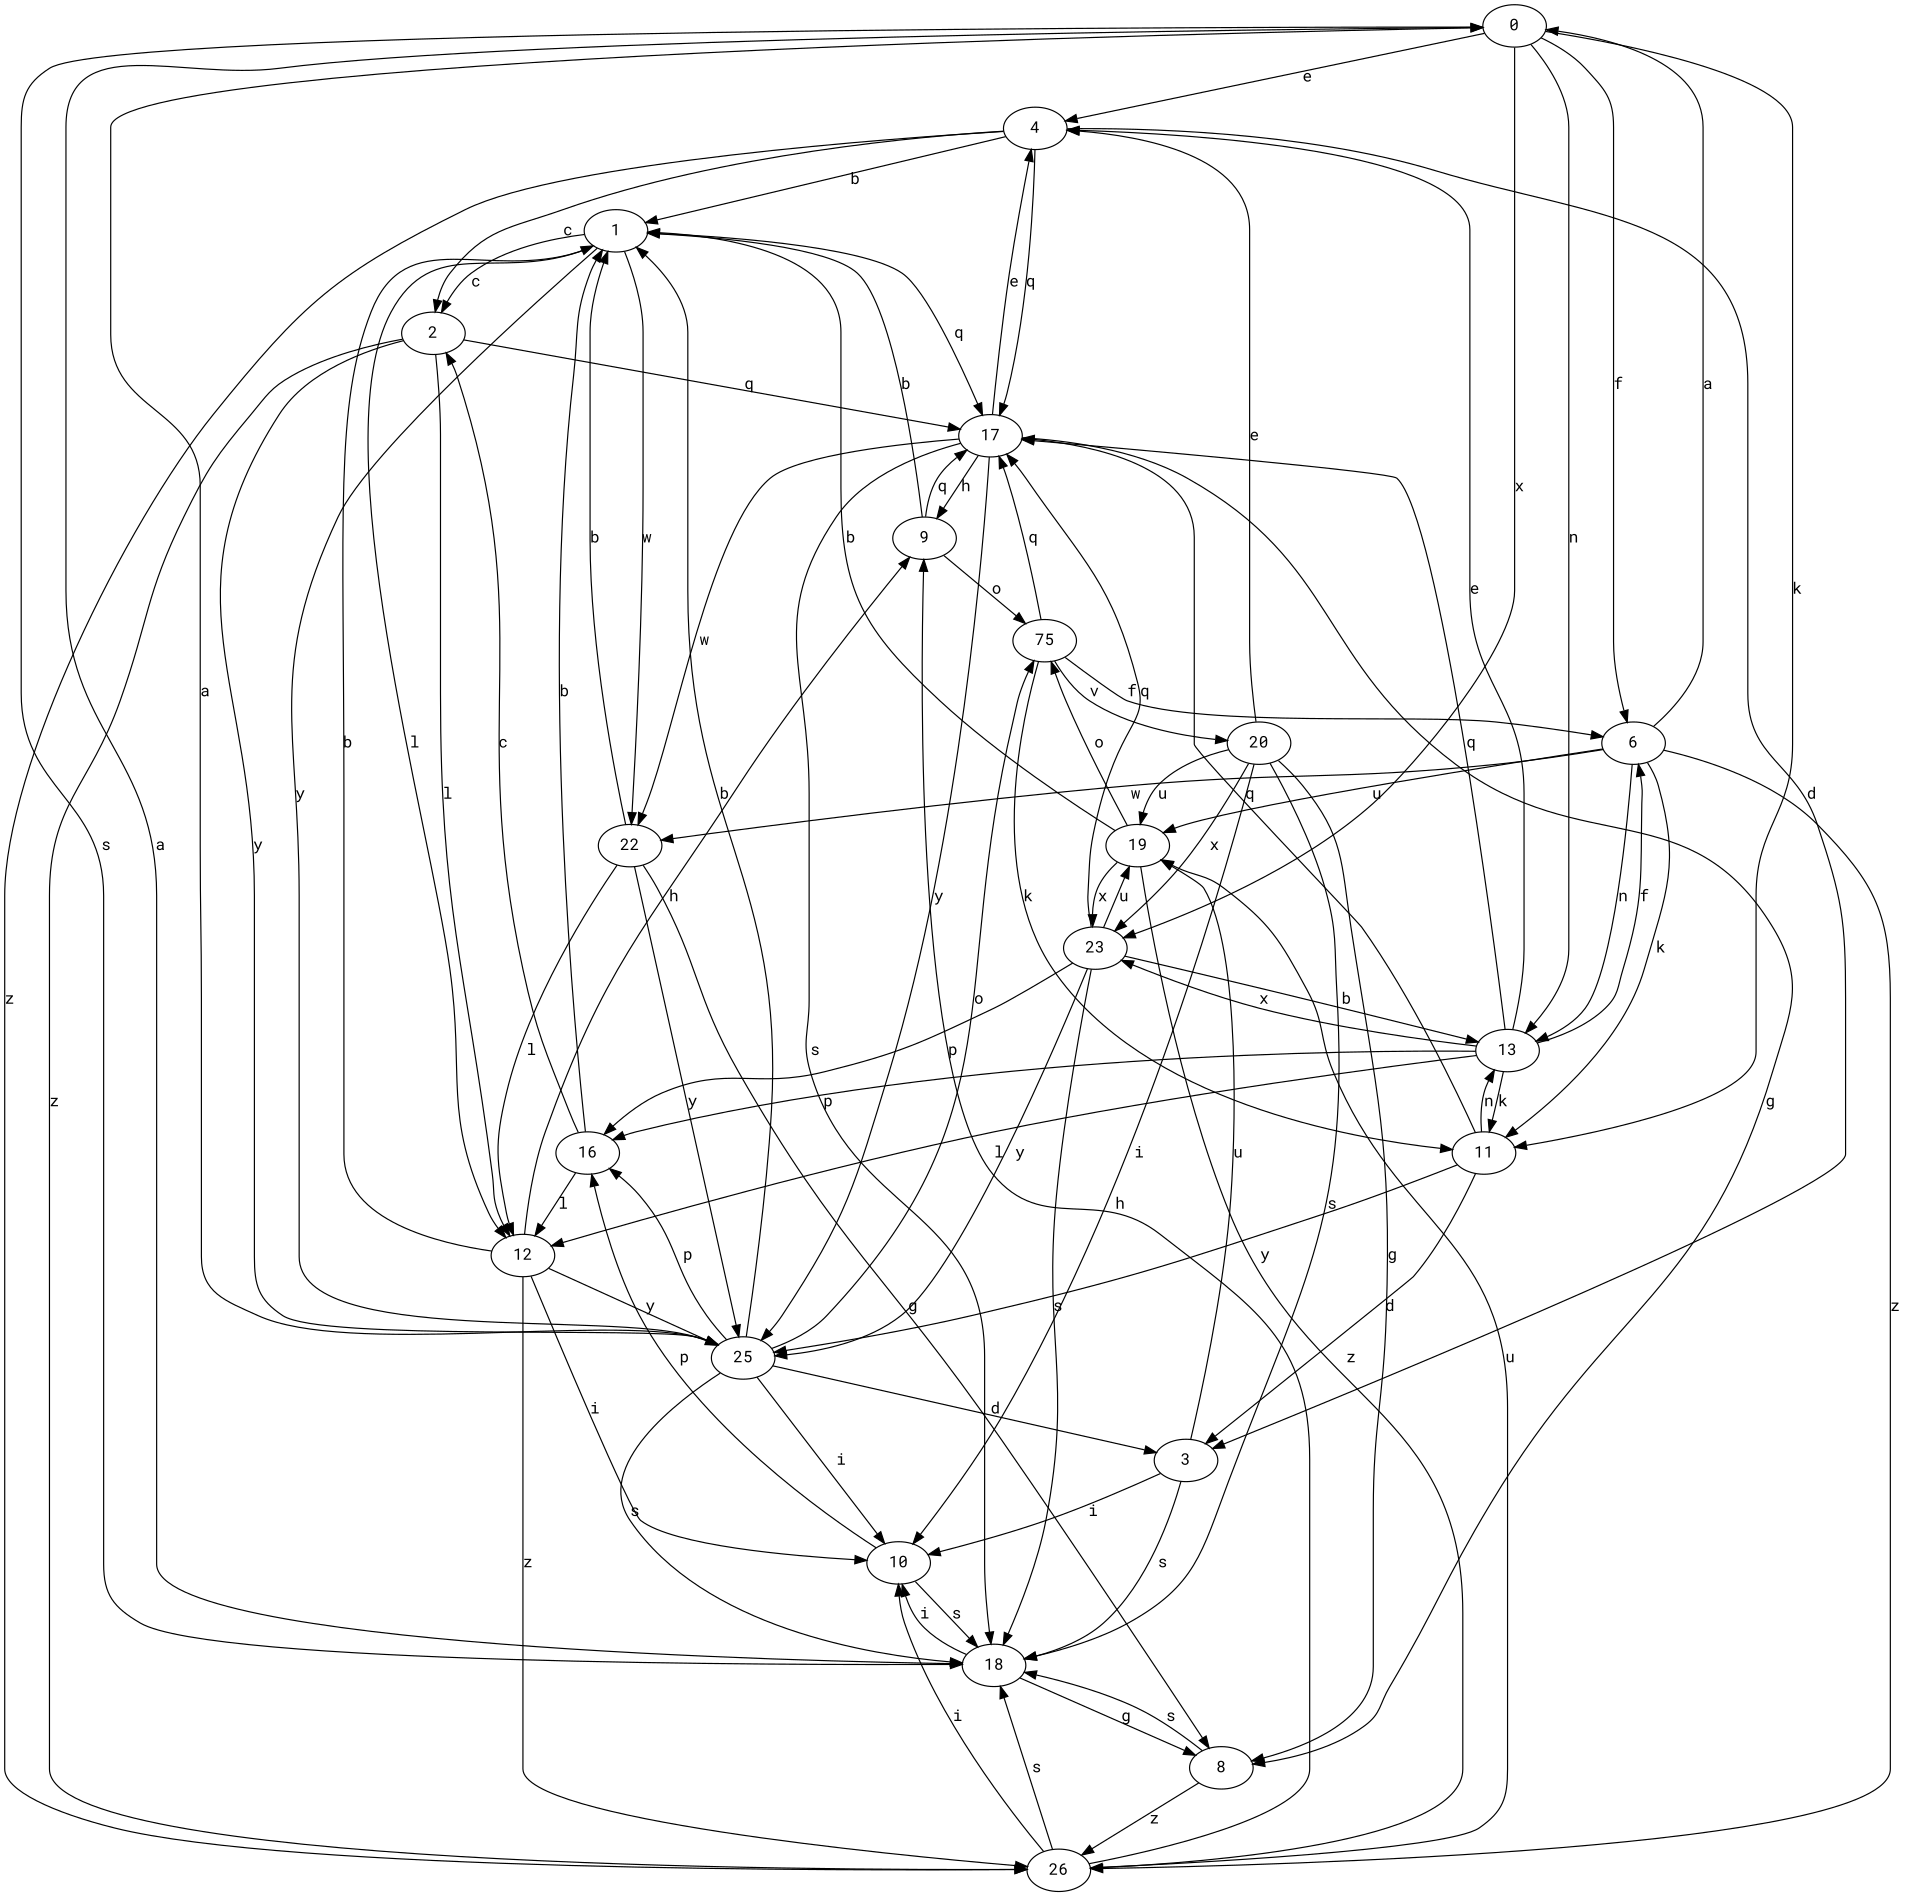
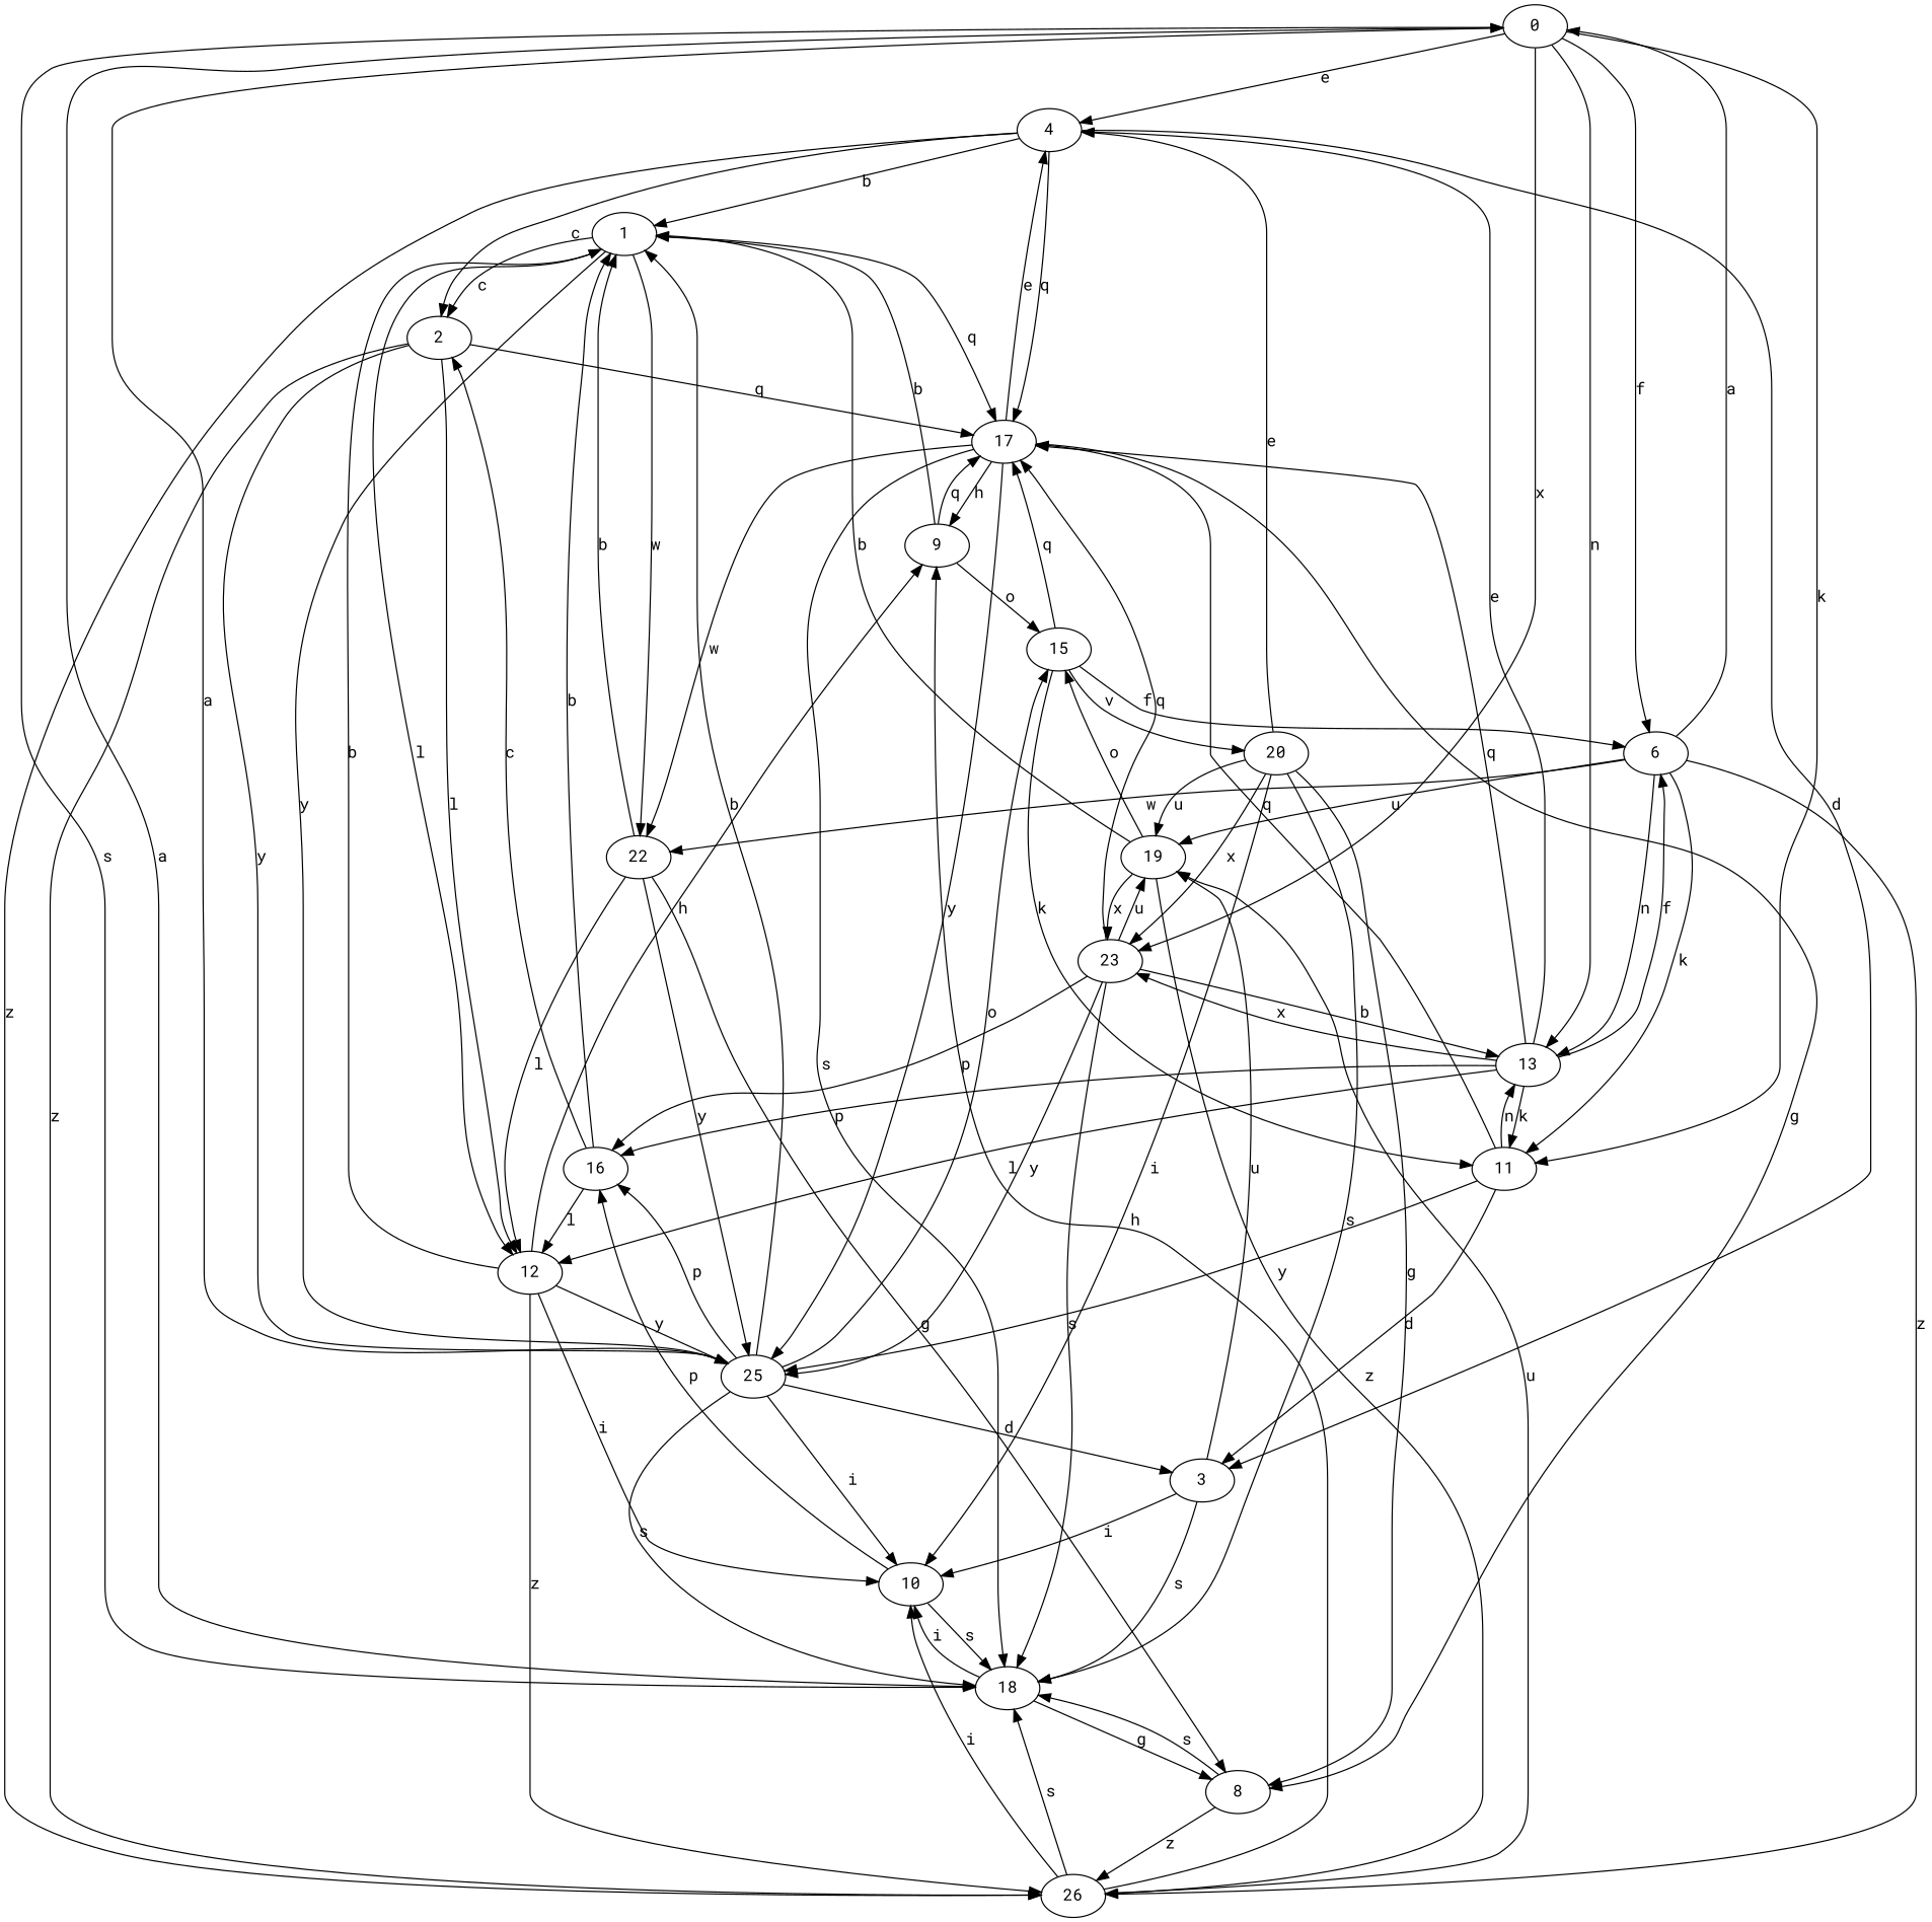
  strict digraph {
    fontname="Roboto Mono"
    node [fontname="Roboto Mono"]
    edge [fontname="Roboto Mono"]
    0
    4
    6
    11
    13
    18
    23
    1
    2
    17
    26
    3
    22
    19
    25
    12
    16
    10
    8
    9
-   15 [label=75]
+   15
    20
    0 -> 4 [label=e]
    0 -> 6 [label=f]
    0 -> 11 [label=k]
    0 -> 13 [label=n]
    0 -> 18 [label=s]
    0 -> 23 [label=x]
    4 -> 1 [label=b]
    4 -> 2 [label=c]
    4 -> 17 [label=q]
    4 -> 26 [label=z]
    4 -> 3 [label=d]
    6 -> 0 [label=a]
    6 -> 11 [label=k]
    6 -> 13 [label=n]
    6 -> 26 [label=z]
    6 -> 22 [label=w]
    6 -> 19 [label=u]
    11 -> 13 [label=n]
    11 -> 17 [label=q]
    11 -> 3 [label=d]
    11 -> 25 [label=y]
    13 -> 4 [label=e]
    13 -> 6 [label=f]
    13 -> 11 [label=k]
    13 -> 23 [label=x]
    13 -> 17 [label=q]
    13 -> 12 [label=l]
    13 -> 16 [label=p]
    18 -> 0 [label=a]
    18 -> 10 [label=i]
    18 -> 8 [label=g]
    23 -> 13 [label=b]
    23 -> 18 [label=s]
    23 -> 17 [label=q]
    23 -> 19 [label=u]
    23 -> 25 [label=y]
    23 -> 16 [label=p]
    1 -> 2 [label=c]
    1 -> 17 [label=q]
    1 -> 22 [label=w]
    1 -> 25 [label=y]
    1 -> 12 [label=l]
    2 -> 17 [label=q]
    2 -> 26 [label=z]
    2 -> 25 [label=y]
    2 -> 12 [label=l]
    17 -> 4 [label=e]
    17 -> 18 [label=s]
    17 -> 22 [label=w]
    17 -> 25 [label=y]
    17 -> 8 [label=g]
    17 -> 9 [label=h]
    26 -> 18 [label=s]
    26 -> 19 [label=u]
    26 -> 10 [label=i]
    26 -> 9 [label=h]
    3 -> 18 [label=s]
    3 -> 19 [label=u]
    3 -> 10 [label=i]
    22 -> 1 [label=b]
    22 -> 25 [label=y]
    22 -> 12 [label=l]
    22 -> 8 [label=g]
    19 -> 23 [label=x]
    19 -> 1 [label=b]
    19 -> 26 [label=z]
    19 -> 15 [label=o]
    25 -> 0 [label=a]
    25 -> 18 [label=s]
    25 -> 1 [label=b]
    25 -> 3 [label=d]
    25 -> 16 [label=p]
    25 -> 10 [label=i]
    25 -> 15 [label=o]
    12 -> 1 [label=b]
    12 -> 26 [label=z]
    12 -> 25 [label=y]
    12 -> 10 [label=i]
    12 -> 9 [label=h]
    16 -> 1 [label=b]
    16 -> 2 [label=c]
    16 -> 12 [label=l]
    10 -> 18 [label=s]
    10 -> 16 [label=p]
    8 -> 18 [label=s]
    8 -> 26 [label=z]
    9 -> 1 [label=b]
    9 -> 17 [label=q]
    9 -> 15 [label=o]
    15 -> 6 [label=f]
    15 -> 11 [label=k]
    15 -> 17 [label=q]
    15 -> 20 [label=v]
    20 -> 4 [label=e]
    20 -> 18 [label=s]
    20 -> 23 [label=x]
    20 -> 19 [label=u]
    20 -> 10 [label=i]
    20 -> 8 [label=g]
  }
